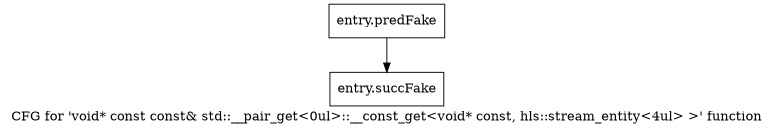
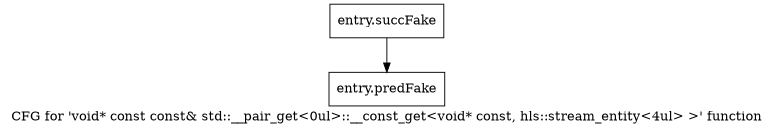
  digraph {
    label="CFG for 'void* const const& std::__pair_get\<0ul\>::__const_get\<void* const, hls::stream_entity\<4ul\> \>' function"
    node [shape=record]
    n1 [label="{entry.predFake}"]
    n2 [filename="/tools/Xilinx/Vitis_HLS/2022.1/tps/lnx64/gcc-8.3.0/lib/gcc/x86_64-pc-linux-gnu/8.3.0/../../../../include/c++/8.3.0/utility" label="{entry.succFake}" linenumber=182]
-   n1 -> n2 [execusionnum=5 filename="/tools/Xilinx/Vitis_HLS/2022.1/tps/lnx64/gcc-8.3.0/lib/gcc/x86_64-pc-linux-gnu/8.3.0/../../../../include/c++/8.3.0/utility"]
+   n2 -> n1 [execusionnum=5 filename="/tools/Xilinx/Vitis_HLS/2022.1/tps/lnx64/gcc-8.3.0/lib/gcc/x86_64-pc-linux-gnu/8.3.0/../../../../include/c++/8.3.0/utility"]
  }
